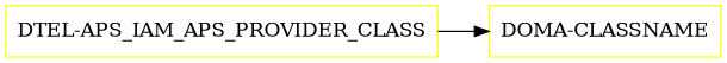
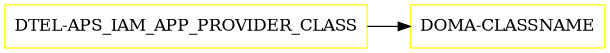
  digraph {
    rankdir=LR
    node [color=yellow shape=box]
-   "DTEL-APS_IAM_APP_PROVIDER_CLASS" [label="DTEL-APS_IAM_APS_PROVIDER_CLASS"]
+   "DTEL-APS_IAM_APP_PROVIDER_CLASS"
    "DOMA-CLASSNAME"
    "DTEL-APS_IAM_APP_PROVIDER_CLASS" -> "DOMA-CLASSNAME"
  }
